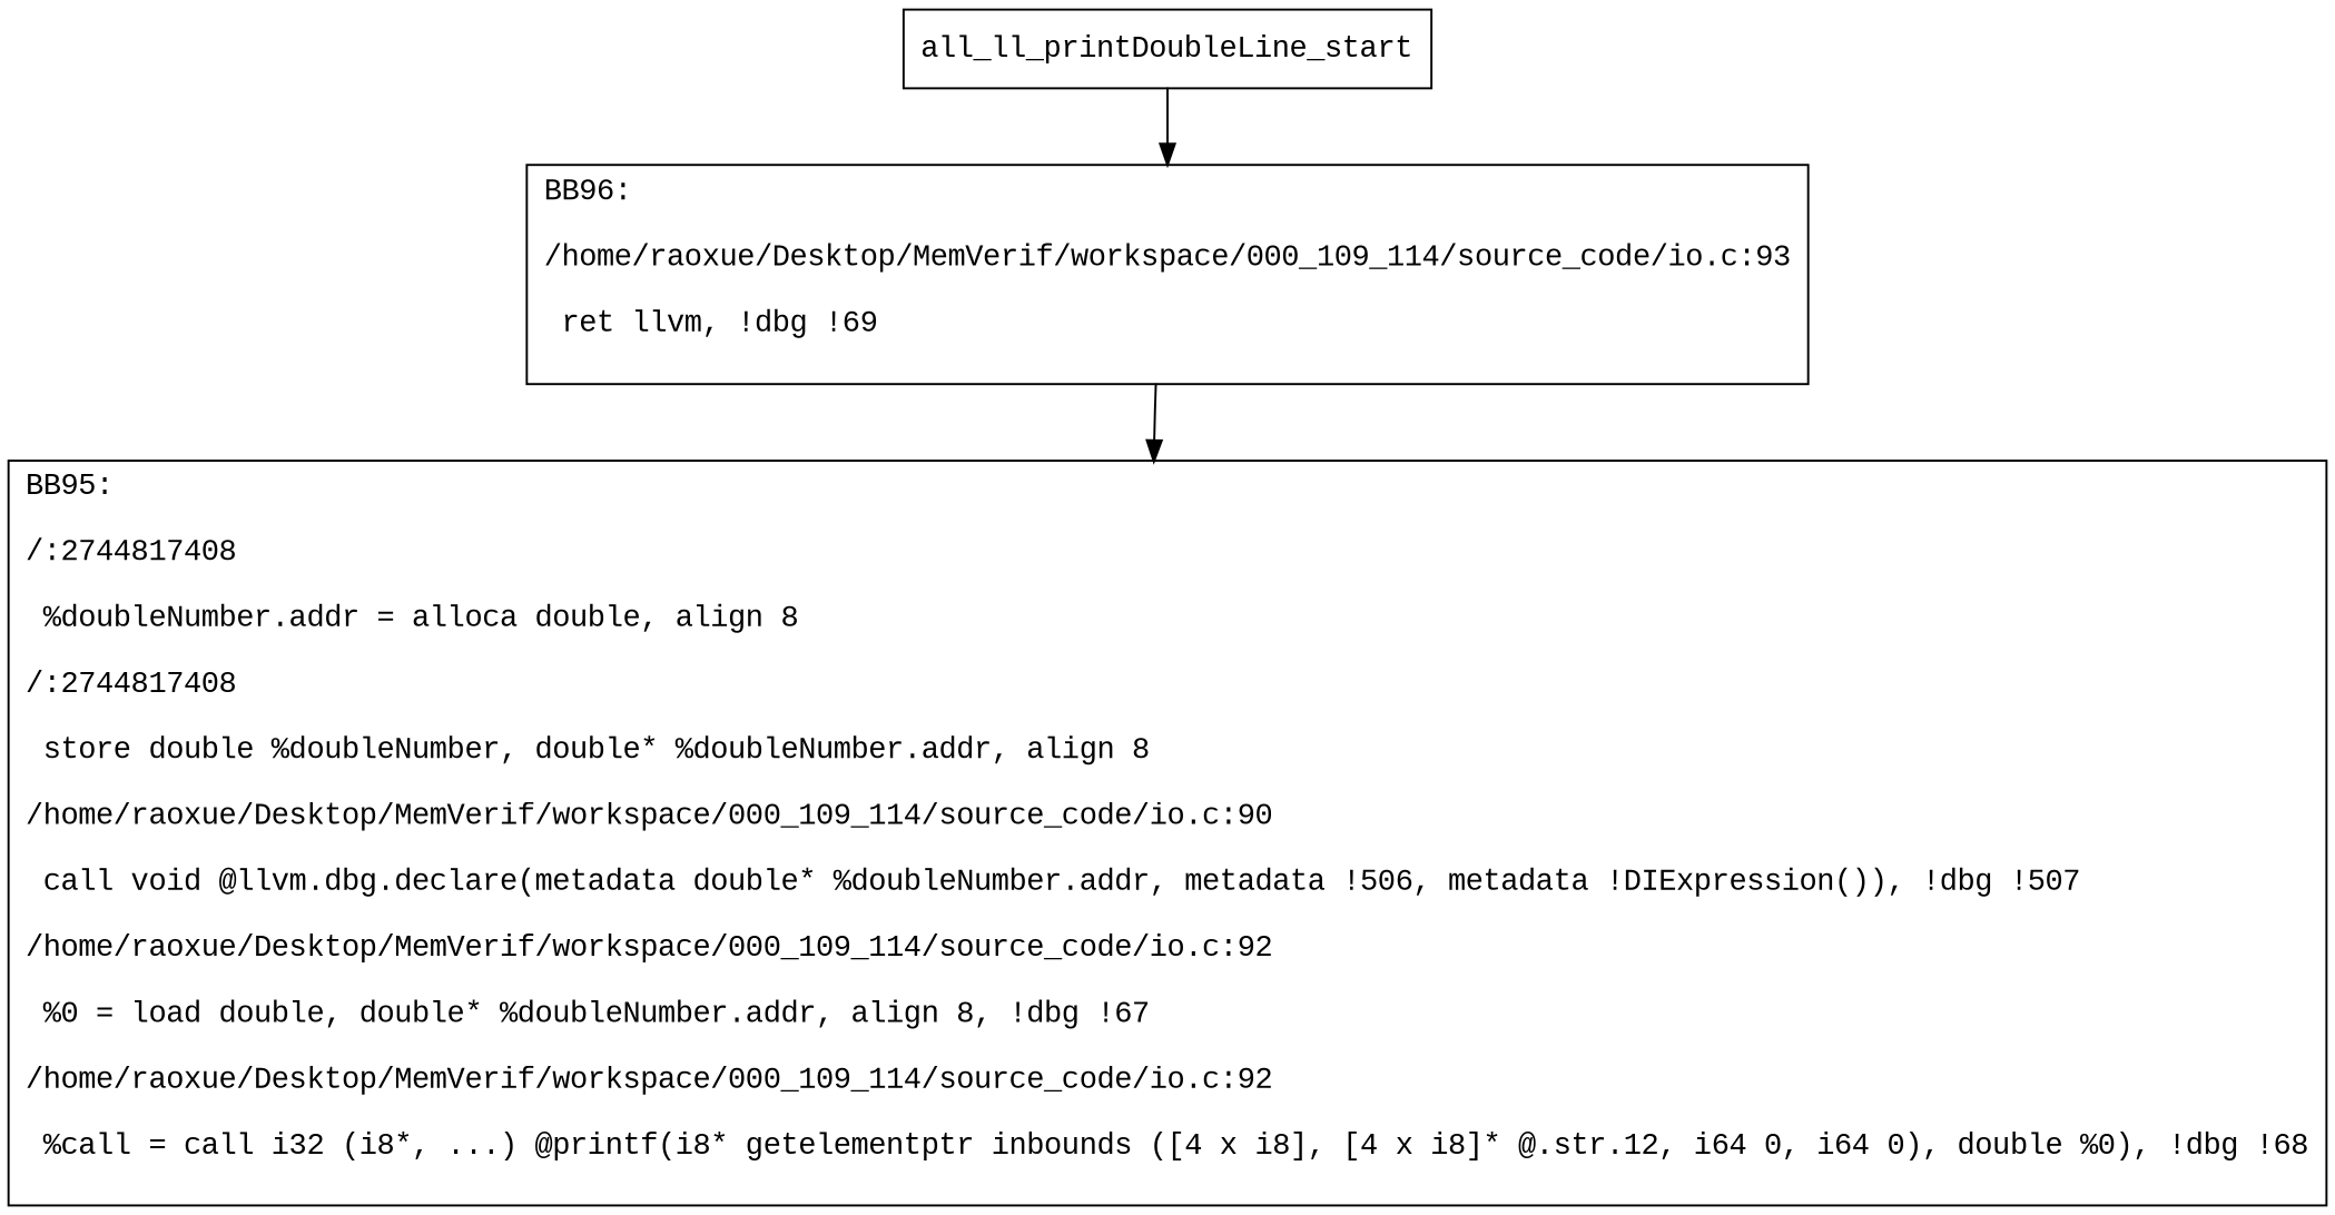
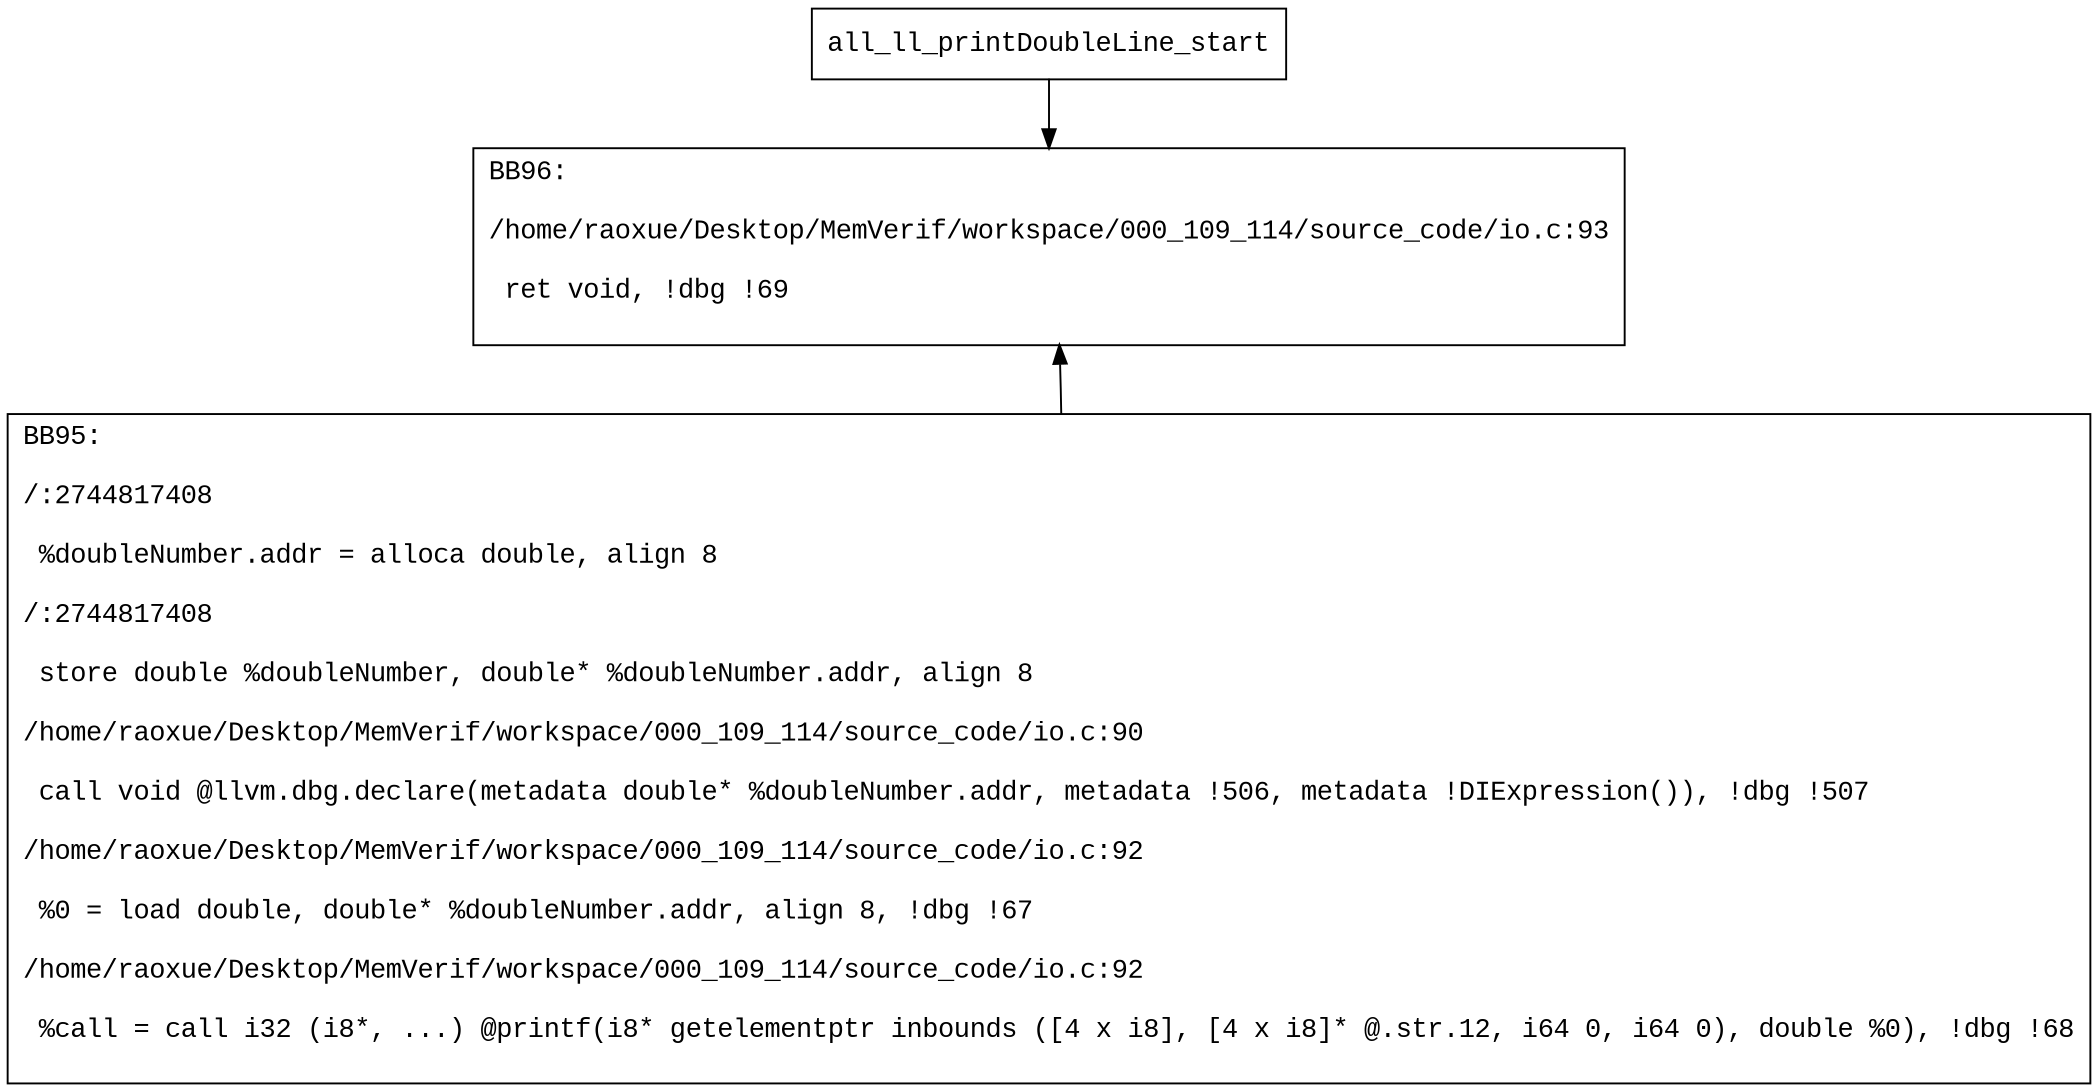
  digraph {
    fontname="Liberation Mono"
    node [fontname="Liberation Mono" shape=record]
    edge [fontname="Liberation Mono"]
    n1 [label="{all_ll_printDoubleLine_start}"]
-   n2 [label="{BB96:\l\l/home/raoxue/Desktop/MemVerif/workspace/000_109_114/source_code/io.c:93\l\n  ret llvm, !dbg !69\l\n}"]
+   n2 [label="{BB96:\l\l/home/raoxue/Desktop/MemVerif/workspace/000_109_114/source_code/io.c:93\l\n  ret void, !dbg !69\l\n}"]
    n3 [label="{BB95:\l\l/:2744817408\l\n  %doubleNumber.addr = alloca double, align 8\l\n/:2744817408\l\n  store double %doubleNumber, double* %doubleNumber.addr, align 8\l\n/home/raoxue/Desktop/MemVerif/workspace/000_109_114/source_code/io.c:90\l\n  call void @llvm.dbg.declare(metadata double* %doubleNumber.addr, metadata !506, metadata !DIExpression()), !dbg !507\l\n/home/raoxue/Desktop/MemVerif/workspace/000_109_114/source_code/io.c:92\l\n  %0 = load double, double* %doubleNumber.addr, align 8, !dbg !67\l\n/home/raoxue/Desktop/MemVerif/workspace/000_109_114/source_code/io.c:92\l\n  %call = call i32 (i8*, ...) @printf(i8* getelementptr inbounds ([4 x i8], [4 x i8]* @.str.12, i64 0, i64 0), double %0), !dbg !68\l\n}"]
    n1 -> n2
-   n2 -> n3
+   n3 -> n2
  }
